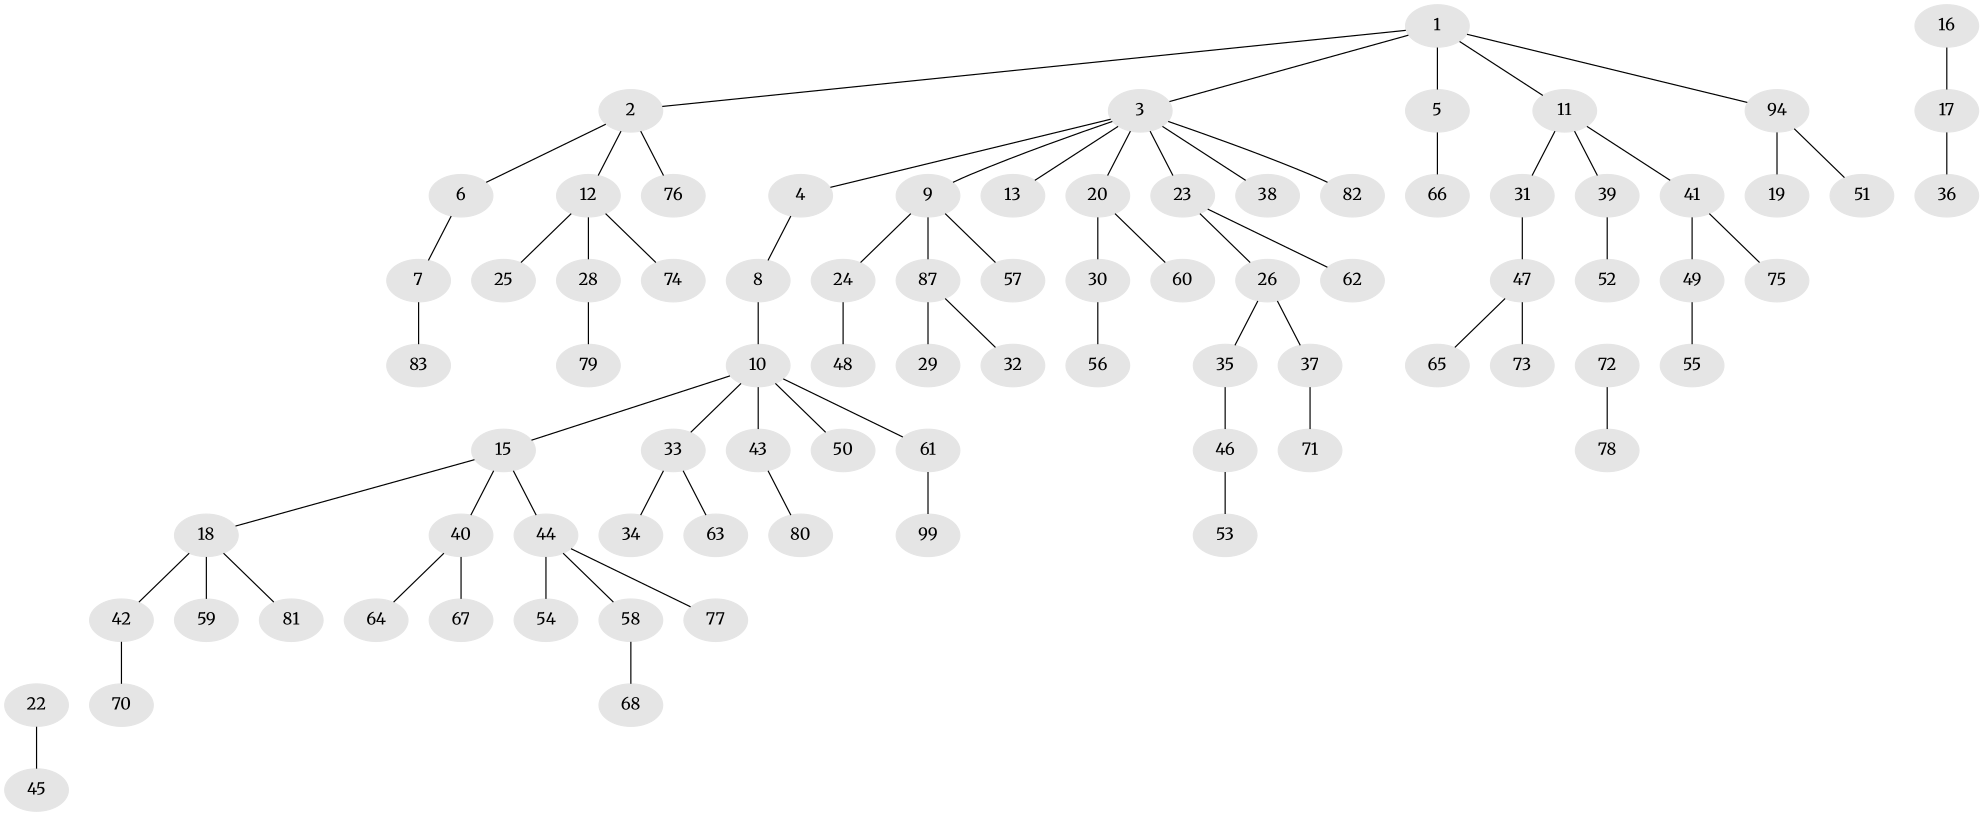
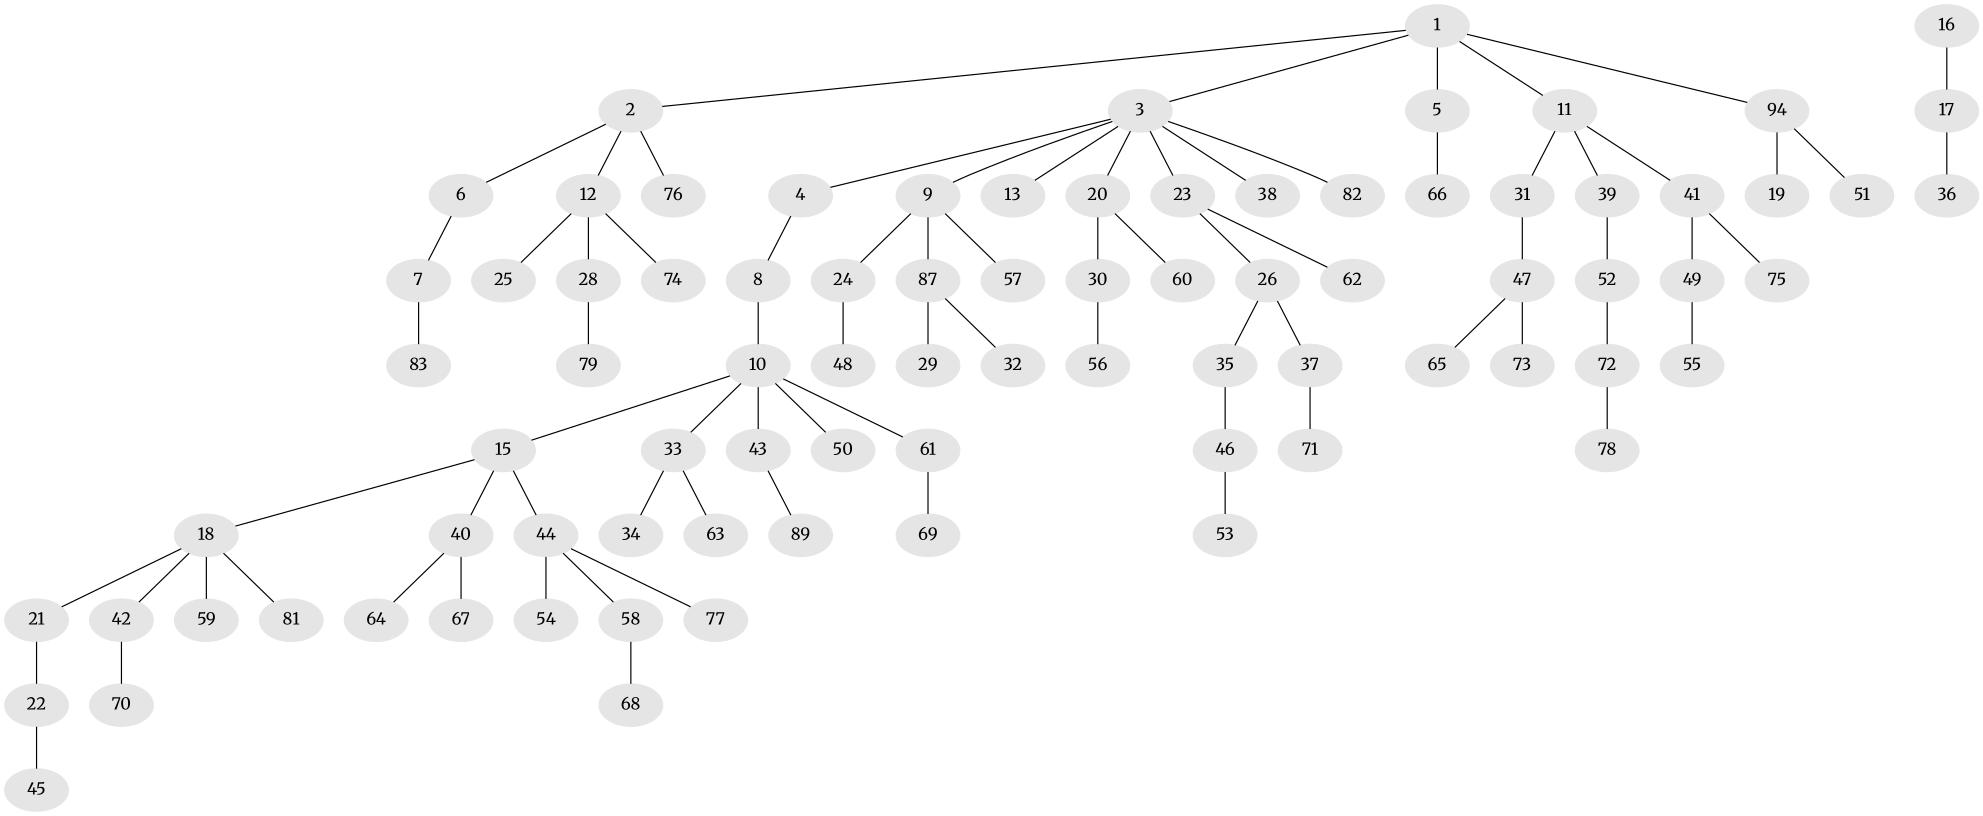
  graph {
    fontname=Merriweather
    node [color=gray90 fontname=Merriweather style=filled]
    edge [fontname=Merriweather]
    1
    2
    3
    5
    11
    n6 [label=94]
    6
    12
    76
    4
    9
    13
    20
    23
    38
    82
    66
    31
    39
    41
    19
    51
    7
    25
    28
    74
    8
    24
    n29 [label=87]
    57
    30
    60
    26
    62
    10
    83
    16
    17
    15
    33
    43
    50
    61
    48
    29
    32
    18
    40
    44
    34
    63
-   80
-   69 [label=99]
+   80 [label=89]
+   69
    47
    52
    49
    75
    79
+   21
    42
    59
    81
    64
    67
    54
    58
    77
    36
    22
    70
    35
    37
    56
    45
    46
    71
    65
    73
    53
    72
    55
    68
    78
    1 -- 2
    1 -- 3
    1 -- 5
    1 -- 11
    1 -- n6
    2 -- 6
    2 -- 12
    2 -- 76
    3 -- 4
    3 -- 9
    3 -- 13
    3 -- 20
    3 -- 23
    3 -- 38
    3 -- 82
    5 -- 66
    11 -- 31
    11 -- 39
    11 -- 41
    n6 -- 19
    n6 -- 51
    6 -- 7
    12 -- 25
    12 -- 28
    12 -- 74
    4 -- 8
    9 -- 24
    9 -- n29
    9 -- 57
    20 -- 30
    20 -- 60
    23 -- 26
    23 -- 62
    31 -- 47
    39 -- 52
    41 -- 49
    41 -- 75
    7 -- 83
    28 -- 79
    8 -- 10
    24 -- 48
    n29 -- 29
    n29 -- 32
    30 -- 56
    26 -- 35
    26 -- 37
    10 -- 15
    10 -- 33
    10 -- 43
    10 -- 50
    10 -- 61
    16 -- 17
    17 -- 36
    15 -- 18
    15 -- 40
    15 -- 44
    33 -- 34
    33 -- 63
    43 -- 80
    61 -- 69
+   18 -- 21
    18 -- 42
    18 -- 59
    18 -- 81
    40 -- 64
    40 -- 67
    44 -- 54
    44 -- 58
    44 -- 77
    47 -- 65
    47 -- 73
+   52 -- 72
    49 -- 55
+   21 -- 22
    42 -- 70
    58 -- 68
    22 -- 45
    35 -- 46
    37 -- 71
    46 -- 53
    72 -- 78
  }
